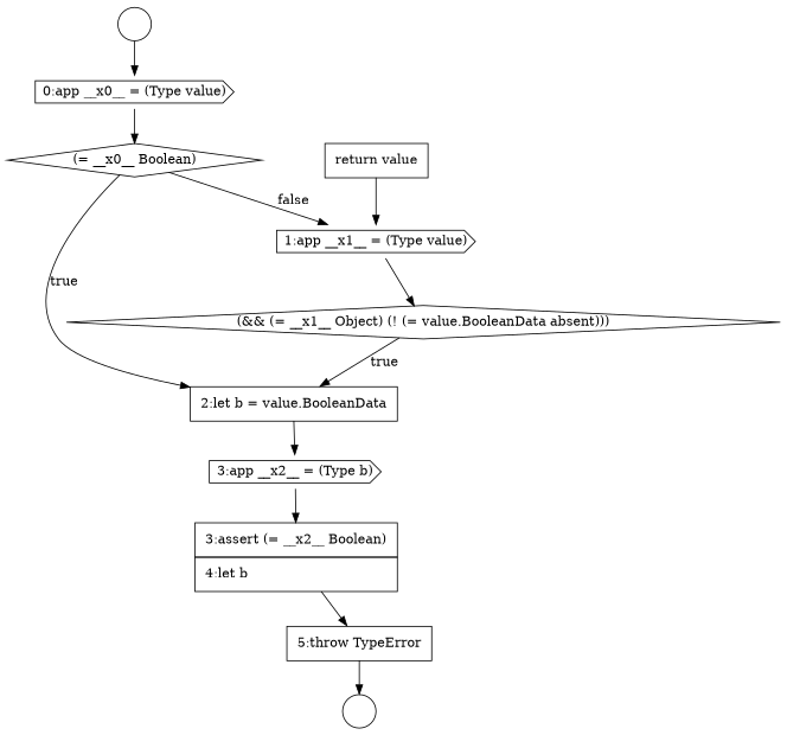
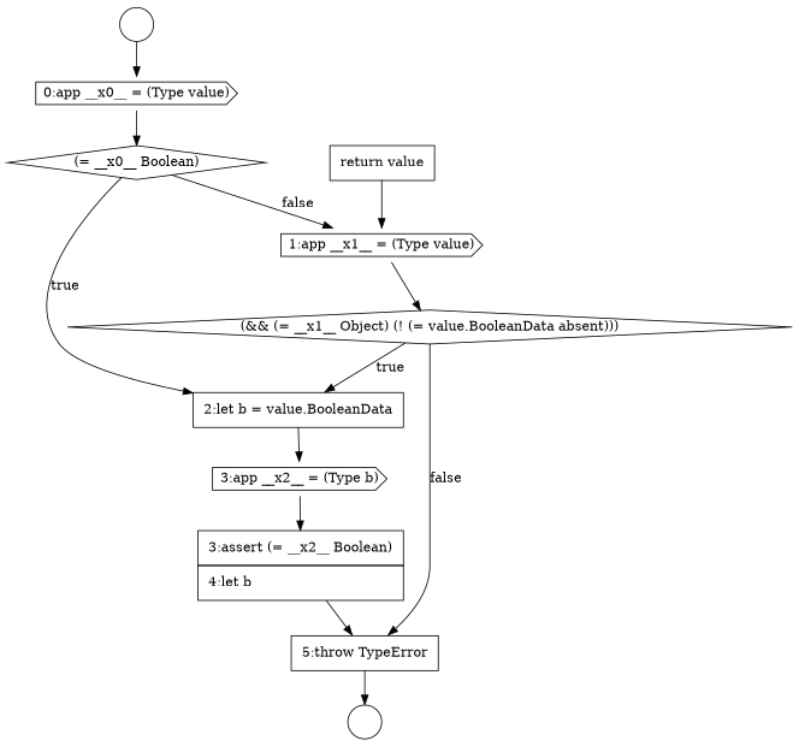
  digraph {
    node [color=black fillcolor=white shape=none style=filled]
    edge [color=black]
    n1 [label=" " shape=circle]
    n2 [label=<<font color="black">0:app __x0__ = (Type value)</font>> shape=cds]
    n3 [label=<<font color="black">(= __x0__ Boolean)</font>> shape=diamond]
    n4 [label=<<font color="black">1:app __x1__ = (Type value)</font>> shape=cds]
    n5 [label=<<font color="black">     <table border="0" cellborder="1" cellspacing="0" cellpadding="10">       <tr><td align="left">2:let b = value.BooleanData</td></tr>     </table>   </font>> margin=0]
    n6 [label=" " shape=circle]
    n7 [label=<<font color="black">     <table border="0" cellborder="1" cellspacing="0" cellpadding="10">       <tr><td align="left">3:assert (= __x2__ Boolean)</td></tr>       <tr><td align="left">4:let b</td></tr>     </table>   </font>> margin=0]
    n8 [label=<<font color="black">     <table border="0" cellborder="1" cellspacing="0" cellpadding="10">       <tr><td align="left">5:throw TypeError</td></tr>     </table>   </font>> margin=0]
    n9 [label=<<font color="black">     <table border="0" cellborder="1" cellspacing="0" cellpadding="10">       <tr><td align="left">return value</td></tr>     </table>   </font>> margin=0]
    n10 [label=<<font color="black">(&amp;&amp; (= __x1__ Object) (! (= value.BooleanData absent)))</font>> shape=diamond]
    n11 [label=<<font color="black">3:app __x2__ = (Type b)</font>> shape=cds]
    n1 -> n2
    n2 -> n3
    n3 -> n4 [label=<<font color="black">false</font>>]
    n3 -> n5 [label=<<font color="black">true</font>>]
    n4 -> n10
    n5 -> n11
    n7 -> n8
    n8 -> n6
    n9 -> n4
    n10 -> n5 [label=<<font color="black">true</font>>]
+   n10 -> n8 [label=<<font color="black">false</font>>]
    n11 -> n7
  }
